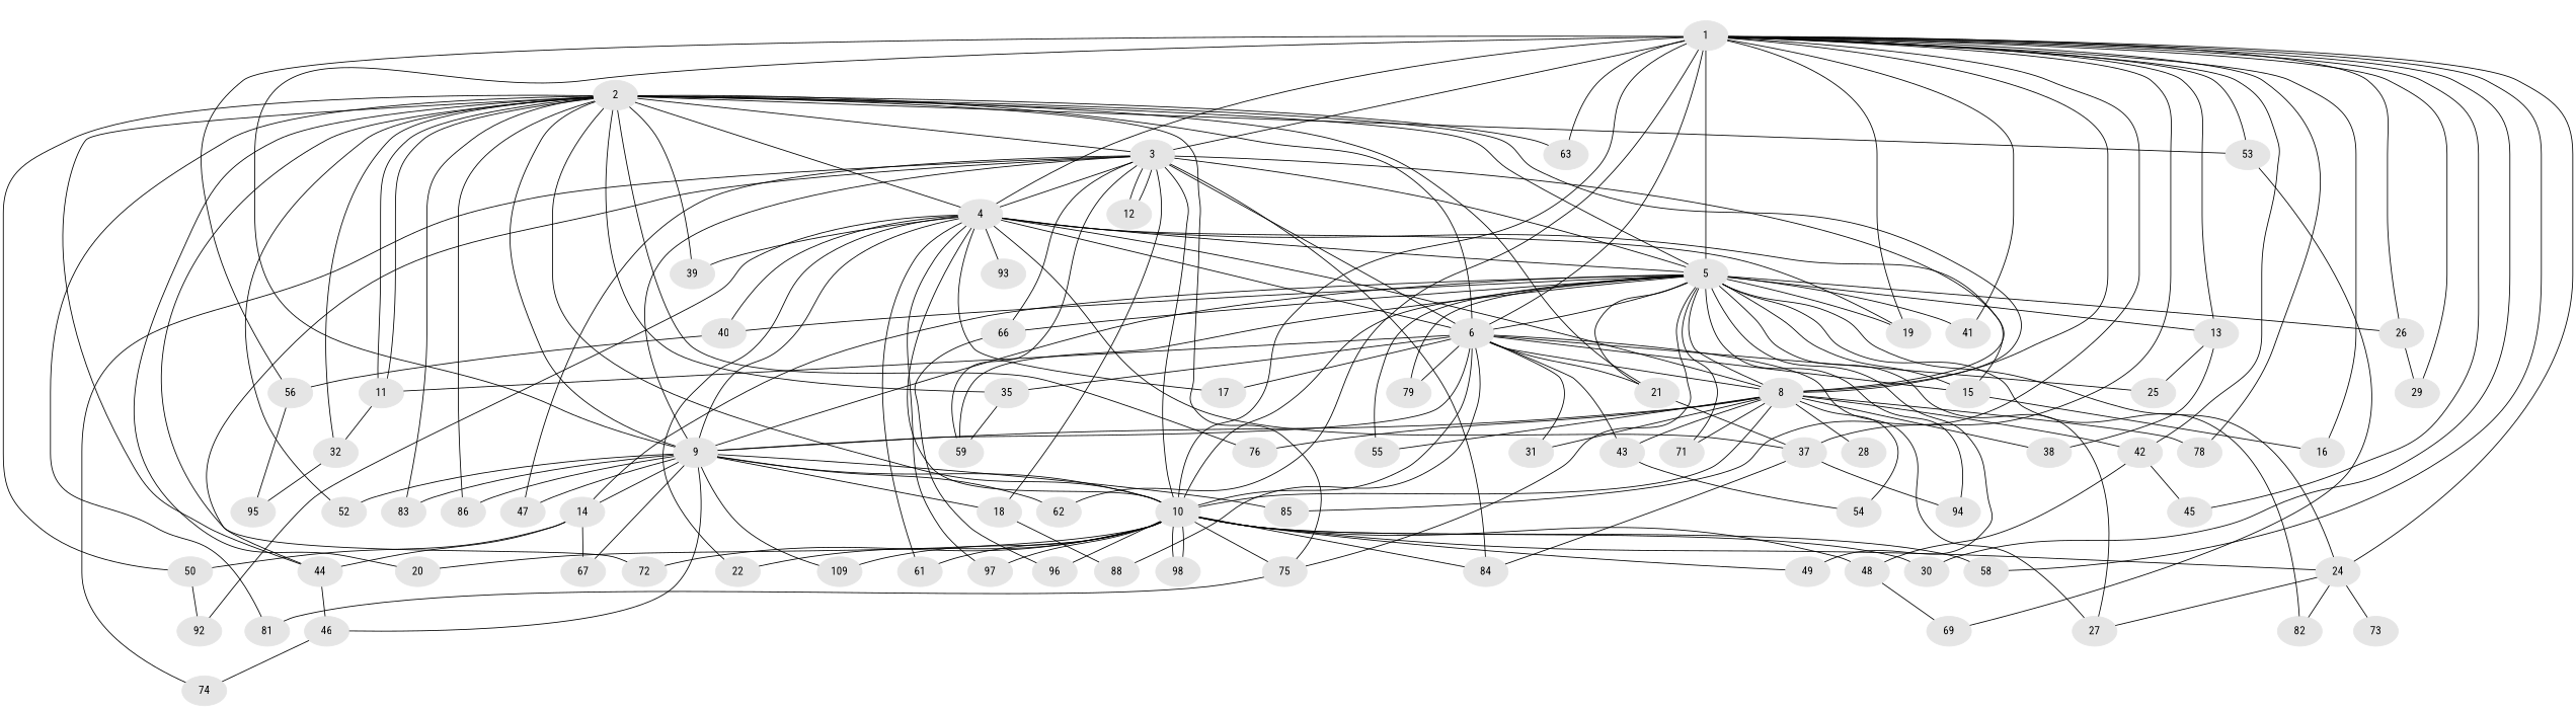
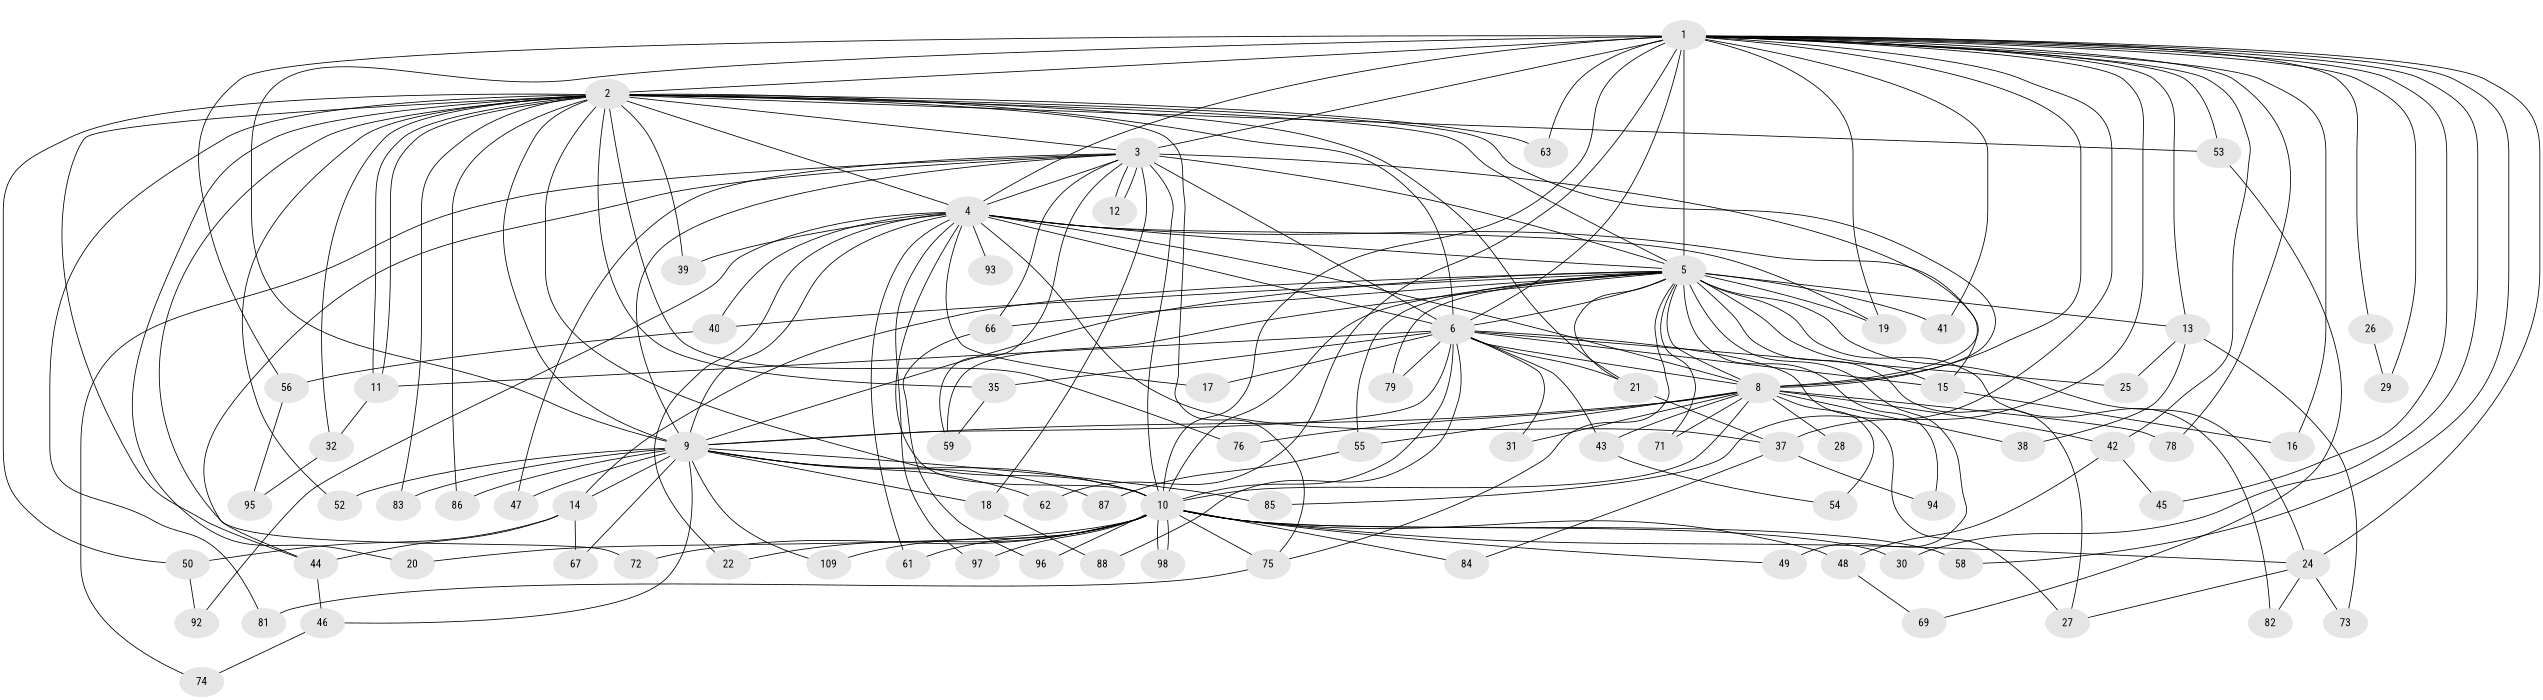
  graph {
    fontname="Roboto Condensed"
    node [color=gray90 fontname="Roboto Condensed" style=filled]
    edge [fontname="Roboto Condensed"]
    1 [super="+7"]
    2 [super="+70"]
    3 [super="+51"]
    4 [super="+33"]
    5 [super="+65"]
    6 [super="+90"]
    8 [super="+36"]
    9 [super="+100"]
    10 [super="+23"]
    13
    16
    19 [super="+64"]
    24 [super="+77"]
    26
    29
    30
    37 [super="+99"]
    41
    42
    45
    53
    56
    58
    62
    63
    78
    85
    11
    20
    21 [super="+34"]
    32
    35
    39
    44 [super="+80"]
    50
    52
    72
    75 [super="+89"]
    76
    81
    83
    86
    12
    18
    n45 [label=47]
    59 [super="+60"]
    66
    74
    84 [super="+102"]
    15 [super="+47"]
    17
    22
    40
    61
    92
    93
    97
    14
    27 [super="+68"]
    49 [super="+91"]
    55
    71
    79
    82
    94
    25
    31
    43
    88
    28
    38
    54
    46
    67
+   87
    n76 [label=109]
    48
    96
    98
    73
    69
    95
+   1 -- 2 [weight=2]
    1 -- 3 [weight=2]
    1 -- 4 [weight=2]
    1 -- 5 [weight=3]
    1 -- 6 [weight=2]
    1 -- 8 [weight=2]
    1 -- 9 [weight=3]
    1 -- 10 [weight=2]
    1 -- 13
    1 -- 16
    1 -- 19
    1 -- 24
    1 -- 26
    1 -- 29
    1 -- 30
    1 -- 37
    1 -- 41
    1 -- 42
    1 -- 45
    1 -- 53
    1 -- 56
    1 -- 58
    1 -- 62
    1 -- 63
    1 -- 78
    1 -- 85
    2 -- 3
    2 -- 4 [weight=2]
    2 -- 5
    2 -- 6
    2 -- 8
    2 -- 9
    2 -- 10
    2 -- 53
    2 -- 63
    2 -- 11
    2 -- 11
    2 -- 20
    2 -- 21
    2 -- 32
    2 -- 35
    2 -- 39
    2 -- 44
    2 -- 50
    2 -- 52
    2 -- 72
    2 -- 75
    2 -- 76
    2 -- 81
    2 -- 83
    2 -- 86
    3 -- 4
    3 -- 5 [weight=2]
    3 -- 6
    3 -- 8 [weight=2]
    3 -- 9
    3 -- 10
    3 -- 44
    3 -- 12
    3 -- 12
    3 -- 18
    3 -- n45
    3 -- 59
    3 -- 66
    3 -- 74
-   3 -- 84
    4 -- 5
    4 -- 6
    4 -- 8
    4 -- 9
    4 -- 10
    4 -- 19
    4 -- 37
    4 -- 39
    4 -- 15
    4 -- 17
    4 -- 22
    4 -- 40
    4 -- 61
    4 -- 92
    4 -- 93 [weight=2]
    4 -- 97
    5 -- 6
    5 -- 8
    5 -- 9
    5 -- 10 [weight=2]
    5 -- 13
    5 -- 19
    5 -- 24
-   5 -- 26
    5 -- 41
    5 -- 21
    5 -- 75
    5 -- 59
    5 -- 66
    5 -- 15
    5 -- 40
    5 -- 14
    5 -- 27
    5 -- 49 [weight=2]
    5 -- 55
    5 -- 71
    5 -- 79
    5 -- 82
    5 -- 94
    6 -- 8
    6 -- 9
    6 -- 10
    6 -- 11
    6 -- 21
    6 -- 35
    6 -- 15
    6 -- 17
    6 -- 27
    6 -- 79
    6 -- 25
    6 -- 31
    6 -- 43
    6 -- 88
    8 -- 9
    8 -- 10
    8 -- 42
    8 -- 78
    8 -- 76
    8 -- 55
    8 -- 71
    8 -- 31
    8 -- 43
    8 -- 28
    8 -- 38
    8 -- 54
    9 -- 10
    9 -- 62
    9 -- 85
    9 -- 52
    9 -- 83
    9 -- 86
    9 -- 18
    9 -- n45
    9 -- 14
    9 -- 46
    9 -- 67
+   9 -- 87
    9 -- n76
    10 -- 24
    10 -- 30
    10 -- 58
    10 -- 20
    10 -- 72
    10 -- 75
    10 -- 84
    10 -- 22
    10 -- 61
    10 -- 97
    10 -- 49
    10 -- n76
    10 -- 48
    10 -- 96
    10 -- 98
    10 -- 98
    13 -- 25
    13 -- 38
+   13 -- 73
    24 -- 27
    24 -- 82
    24 -- 73
    26 -- 29
    37 -- 84
    37 -- 94
    42 -- 45
    42 -- 48
    53 -- 69
    56 -- 95
    11 -- 32
    21 -- 37
    32 -- 95
    35 -- 59
    44 -- 46
    50 -- 92
    75 -- 81
    18 -- 88
    66 -- 96
    15 -- 16
    40 -- 56
    14 -- 44
    14 -- 50
    14 -- 67
+   55 -- 87
    43 -- 54
    46 -- 74
    48 -- 69
  }
